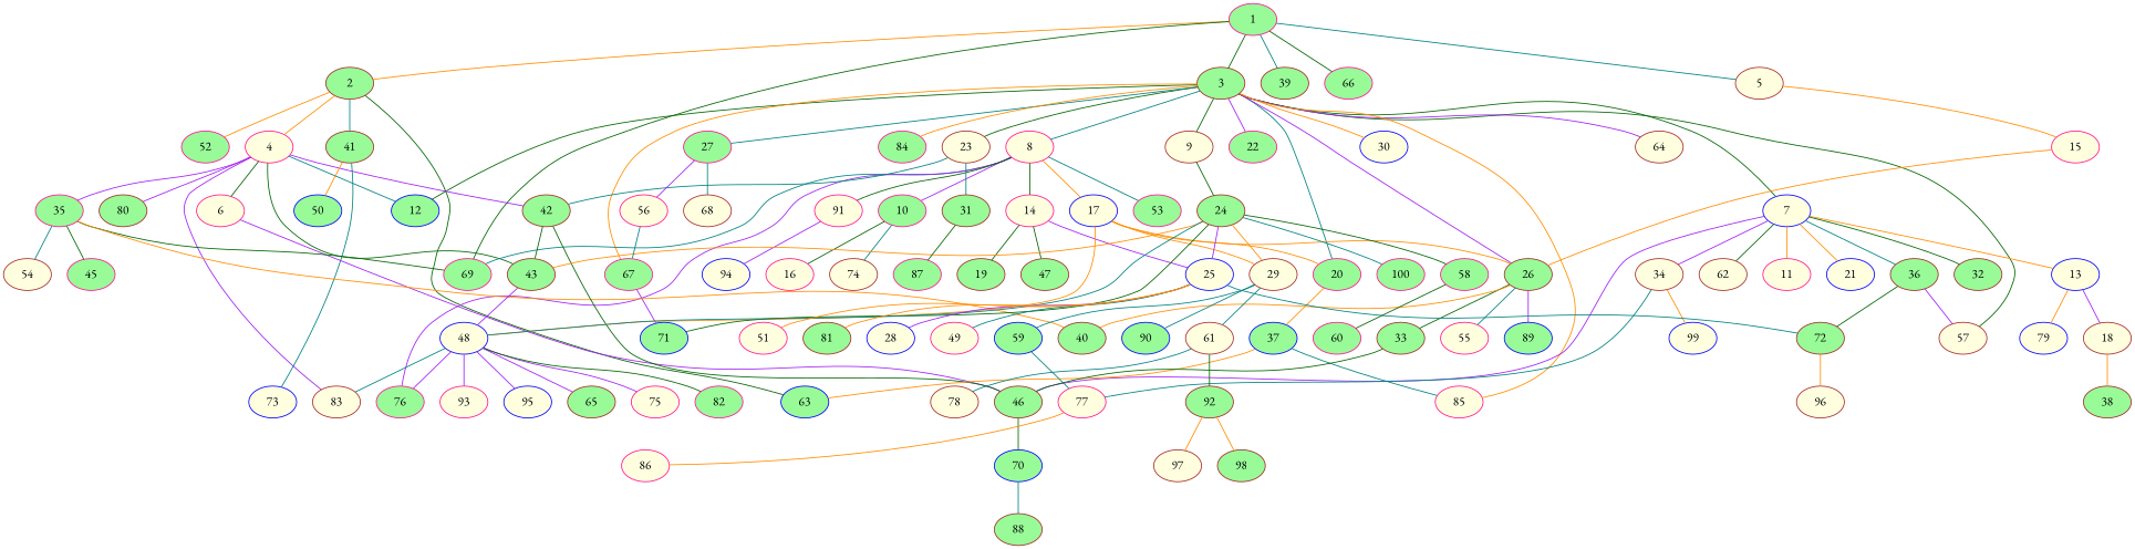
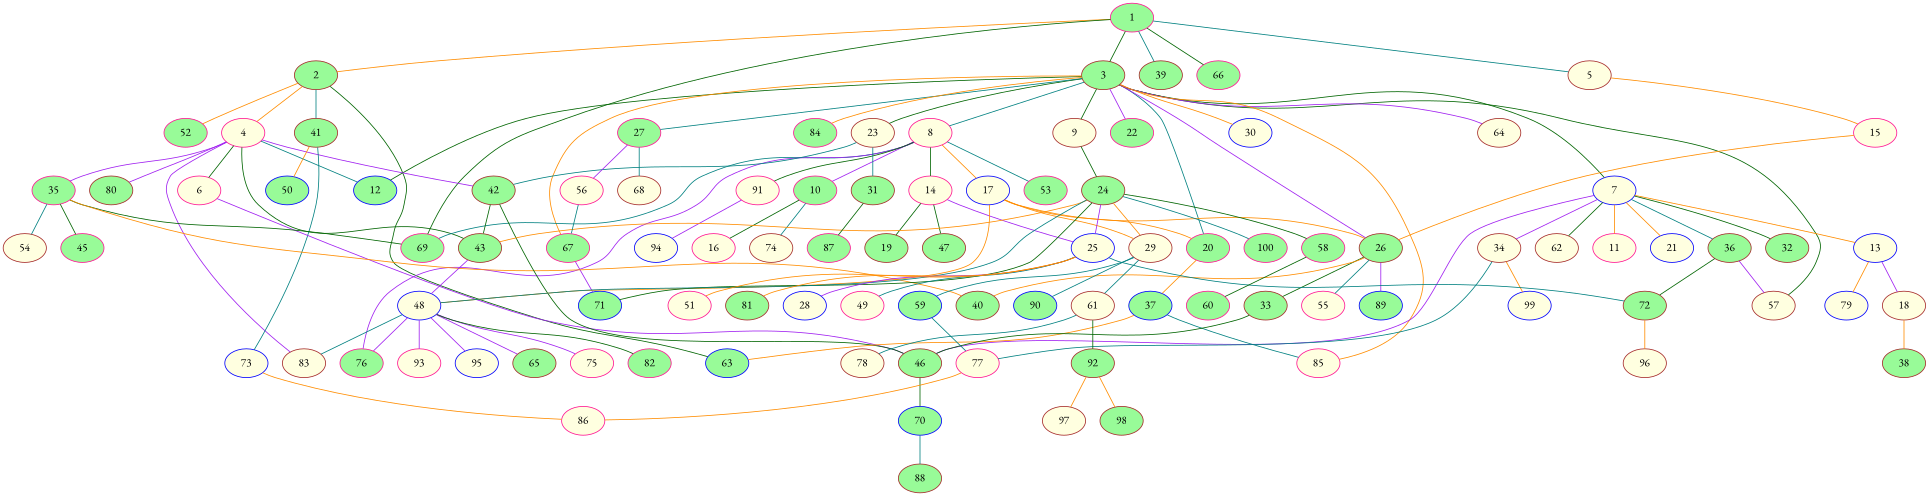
  graph {
    fontname="EB Garamond"
    node [color=brown fillcolor=palegreen fontname="EB Garamond" style=filled]
    edge [color=darkorange fontname="EB Garamond"]
    1 [color=deeppink]
    2
    3
    5 [fillcolor=lightyellow]
    39
    66 [color=deeppink]
    69 [color=deeppink]
    4 [color=deeppink fillcolor=lightyellow]
    41
    52 [color=deeppink]
    63 [color=blue]
    7 [color=blue fillcolor=lightyellow]
    8 [color=deeppink fillcolor=lightyellow]
    9 [fillcolor=lightyellow]
    12 [color=blue]
    20 [color=deeppink]
    22 [color=deeppink]
    23 [fillcolor=lightyellow]
    26
    27 [color=deeppink]
    30 [color=blue fillcolor=lightyellow]
    57 [fillcolor=lightyellow]
    64 [fillcolor=lightyellow]
    67 [color=deeppink]
    84 [color=deeppink]
    85 [color=deeppink fillcolor=lightyellow]
    15 [color=deeppink fillcolor=lightyellow]
    6 [color=deeppink fillcolor=lightyellow]
    35 [color=deeppink]
    42
    43
    80
    83 [fillcolor=lightyellow]
    50 [color=blue]
    73 [color=blue fillcolor=lightyellow]
    46
    11 [color=deeppink fillcolor=lightyellow]
    13 [color=blue fillcolor=lightyellow]
    21 [color=blue fillcolor=lightyellow]
    32
    34 [fillcolor=lightyellow]
    36
    62 [fillcolor=lightyellow]
    10 [color=deeppink]
    14 [color=deeppink fillcolor=lightyellow]
    17 [color=blue fillcolor=lightyellow]
    53 [color=deeppink]
    76 [color=deeppink]
    91 [color=deeppink fillcolor=lightyellow]
    24
    37 [color=blue]
    31
    33
    40
    55 [color=deeppink fillcolor=lightyellow]
    89 [color=blue]
    56 [color=deeppink fillcolor=lightyellow]
    68 [fillcolor=lightyellow]
    71 [color=blue]
    45 [color=deeppink]
    54 [fillcolor=lightyellow]
    48 [color=blue fillcolor=lightyellow]
    70 [color=blue]
    18 [fillcolor=lightyellow]
    79 [color=blue fillcolor=lightyellow]
    77 [color=deeppink fillcolor=lightyellow]
    99 [color=blue fillcolor=lightyellow]
    72
    16 [color=deeppink fillcolor=lightyellow]
    74 [fillcolor=lightyellow]
    19
    25 [color=blue fillcolor=lightyellow]
    47
    29 [fillcolor=lightyellow]
    94 [color=blue fillcolor=lightyellow]
    58 [color=deeppink]
    100 [color=deeppink]
    38
    28 [color=blue fillcolor=lightyellow]
    49 [color=deeppink fillcolor=lightyellow]
    51 [color=deeppink fillcolor=lightyellow]
    81
    59 [color=blue]
    61 [fillcolor=lightyellow]
    90 [color=blue]
    65
    75 [color=deeppink fillcolor=lightyellow]
    82 [color=deeppink]
    93 [color=deeppink fillcolor=lightyellow]
    95 [color=blue fillcolor=lightyellow]
    87 [color=deeppink]
    60 [color=deeppink]
    96 [fillcolor=lightyellow]
    78 [fillcolor=lightyellow]
    92
    86 [color=deeppink fillcolor=lightyellow]
    88
    97 [fillcolor=lightyellow]
    98
    1 -- 2
    1 -- 3 [color=darkgreen]
    1 -- 5 [color=teal]
    1 -- 39 [color=teal]
    1 -- 66 [color=darkgreen]
    1 -- 69 [color=darkgreen]
    2 -- 4
    2 -- 41 [color=teal]
    2 -- 52
    2 -- 63 [color=darkgreen]
    3 -- 7 [color=darkgreen]
    3 -- 8 [color=teal]
    3 -- 9 [color=darkgreen]
    3 -- 12 [color=darkgreen]
    3 -- 20 [color=teal]
    3 -- 22 [color=purple]
    3 -- 23 [color=darkgreen]
    3 -- 26 [color=purple]
    3 -- 27 [color=teal]
    3 -- 30
    3 -- 57 [color=darkgreen]
    3 -- 64 [color=purple]
    3 -- 67
    3 -- 84
    3 -- 85
    5 -- 15
    4 -- 12 [color=teal]
    4 -- 6 [color=darkgreen]
    4 -- 35 [color=purple]
    4 -- 42 [color=purple]
    4 -- 43 [color=darkgreen]
    4 -- 80 [color=purple]
    4 -- 83 [color=purple]
    41 -- 50
    41 -- 73 [color=teal]
    7 -- 46 [color=purple]
    7 -- 11
    7 -- 13
    7 -- 21
    7 -- 32 [color=darkgreen]
    7 -- 34 [color=purple]
    7 -- 36 [color=teal]
    7 -- 62 [color=darkgreen]
    8 -- 69 [color=teal]
    8 -- 10 [color=purple]
    8 -- 14 [color=darkgreen]
    8 -- 17
    8 -- 53 [color=teal]
    8 -- 76 [color=purple]
    8 -- 91 [color=darkgreen]
    9 -- 24 [color=darkgreen]
    20 -- 37
    23 -- 42 [color=teal]
    23 -- 31 [color=teal]
    26 -- 33 [color=darkgreen]
    26 -- 40
    26 -- 55 [color=teal]
    26 -- 89 [color=purple]
    27 -- 56 [color=purple]
    27 -- 68 [color=teal]
    67 -- 71 [color=purple]
    15 -- 26
    6 -- 46 [color=purple]
    35 -- 69 [color=darkgreen]
    35 -- 40
    35 -- 45 [color=darkgreen]
    35 -- 54 [color=teal]
    42 -- 43 [color=darkgreen]
    42 -- 46 [color=darkgreen]
    43 -- 48 [color=purple]
+   73 -- 86
    46 -- 70 [color=darkgreen]
    13 -- 18 [color=purple]
    13 -- 79
    34 -- 77 [color=teal]
    34 -- 99
    36 -- 57 [color=purple]
    36 -- 72 [color=darkgreen]
    10 -- 16 [color=darkgreen]
    10 -- 74 [color=teal]
    14 -- 19 [color=darkgreen]
    14 -- 25 [color=purple]
    14 -- 47 [color=darkgreen]
    17 -- 20
    17 -- 26
    17 -- 48
    17 -- 29
    91 -- 94 [color=purple]
    24 -- 43
    24 -- 71 [color=darkgreen]
    24 -- 48 [color=teal]
    24 -- 25 [color=purple]
    24 -- 29
    24 -- 58 [color=darkgreen]
    24 -- 100 [color=teal]
    37 -- 63
    37 -- 85 [color=teal]
    31 -- 87 [color=darkgreen]
    33 -- 46 [color=darkgreen]
    56 -- 67 [color=teal]
    48 -- 83 [color=teal]
    48 -- 76 [color=purple]
    48 -- 65 [color=purple]
    48 -- 75 [color=purple]
    48 -- 82 [color=darkgreen]
    48 -- 93 [color=purple]
    48 -- 95 [color=purple]
    70 -- 88 [color=teal]
    18 -- 38
    77 -- 86
    72 -- 96
    25 -- 72 [color=teal]
    25 -- 28 [color=purple]
    25 -- 49 [color=teal]
    25 -- 51
    25 -- 81
    29 -- 59 [color=teal]
    29 -- 61 [color=teal]
    29 -- 90 [color=teal]
    58 -- 60 [color=darkgreen]
    59 -- 77 [color=teal]
    61 -- 78 [color=teal]
    61 -- 92 [color=darkgreen]
    92 -- 97
    92 -- 98
  }
